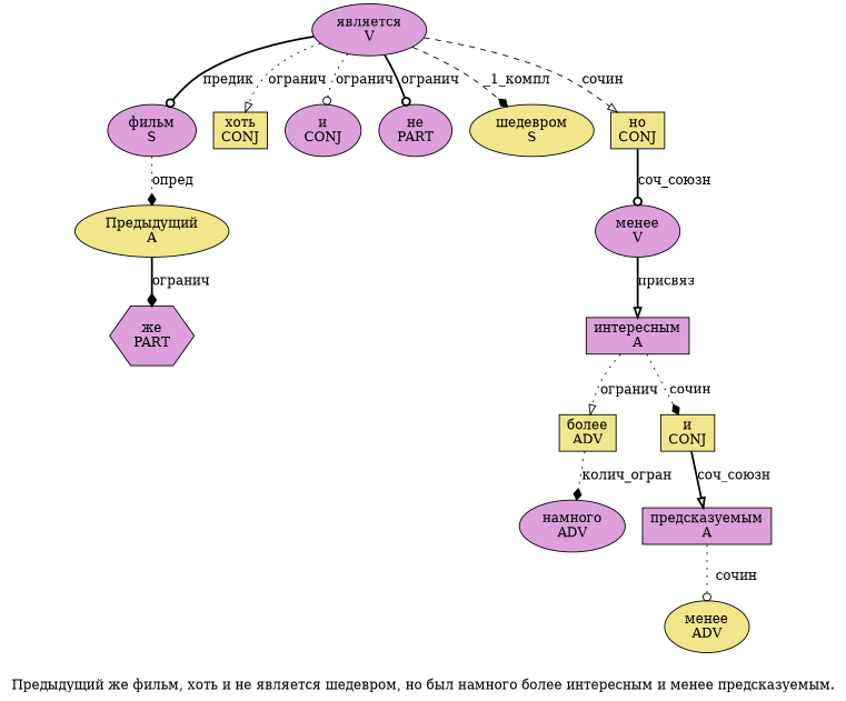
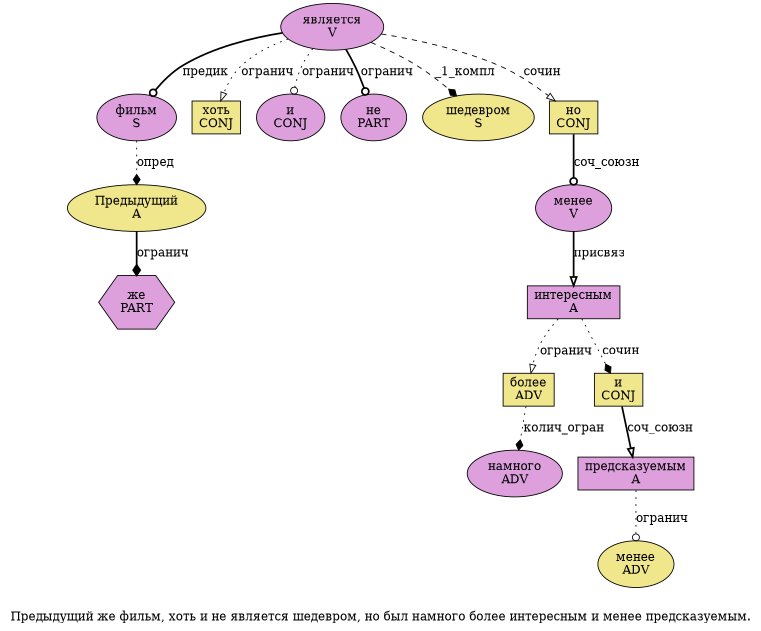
  digraph {
    label="Предыдущий же фильм, хоть и не является шедевром, но был намного более интересным и менее предсказуемым."
    node [fillcolor=plum penwidth=1 shape=ellipse style=filled]
    edge [arrowhead=diamond style=dotted]
    n1 [fillcolor=khaki label="Предыдущий\nA"]
    n2 [label="же\nPART" shape=hexagon]
    n3 [label="фильм\nS"]
    n4 [fillcolor=khaki label="хоть\nCONJ" shape=box]
    n5 [label="и\nCONJ"]
    n6 [label="не\nPART"]
    n7 [label="является\nV"]
    n8 [fillcolor=khaki label="шедевром\nS"]
    n9 [fillcolor=khaki label="но\nCONJ" shape=box]
    n10 [label="менее\nV"]
    n11 [label="интересным\nA" shape=box]
    n12 [fillcolor=khaki label="более\nADV" shape=box]
    n13 [fillcolor=khaki label="и\nCONJ" shape=box]
    n14 [label="намного\nADV"]
    n15 [label="предсказуемым\nA" shape=box]
    n16 [fillcolor=khaki label="менее\nADV"]
    n1 -> n2 [label="огранич" style=bold]
    n3 -> n1 [label="опред"]
    n7 -> n3 [arrowhead=odot label="предик" style=bold]
    n7 -> n4 [arrowhead=onormal label="огранич"]
    n7 -> n5 [arrowhead=odot label="огранич"]
    n7 -> n6 [arrowhead=odot label="огранич" style=bold]
    n7 -> n8 [label="_1_компл" style=dashed]
    n7 -> n9 [arrowhead=onormal label="сочин" style=dashed]
    n9 -> n10 [arrowhead=odot label="соч_союзн" style=bold]
    n10 -> n11 [arrowhead=onormal label="присвяз" style=bold]
    n11 -> n12 [arrowhead=onormal label="огранич"]
    n11 -> n13 [label="сочин"]
    n12 -> n14 [label="колич_огран"]
    n13 -> n15 [arrowhead=onormal label="соч_союзн" style=bold]
-   n15 -> n16 [arrowhead=odot label="сочин"]
+   n15 -> n16 [arrowhead=odot label="огранич"]
  }
